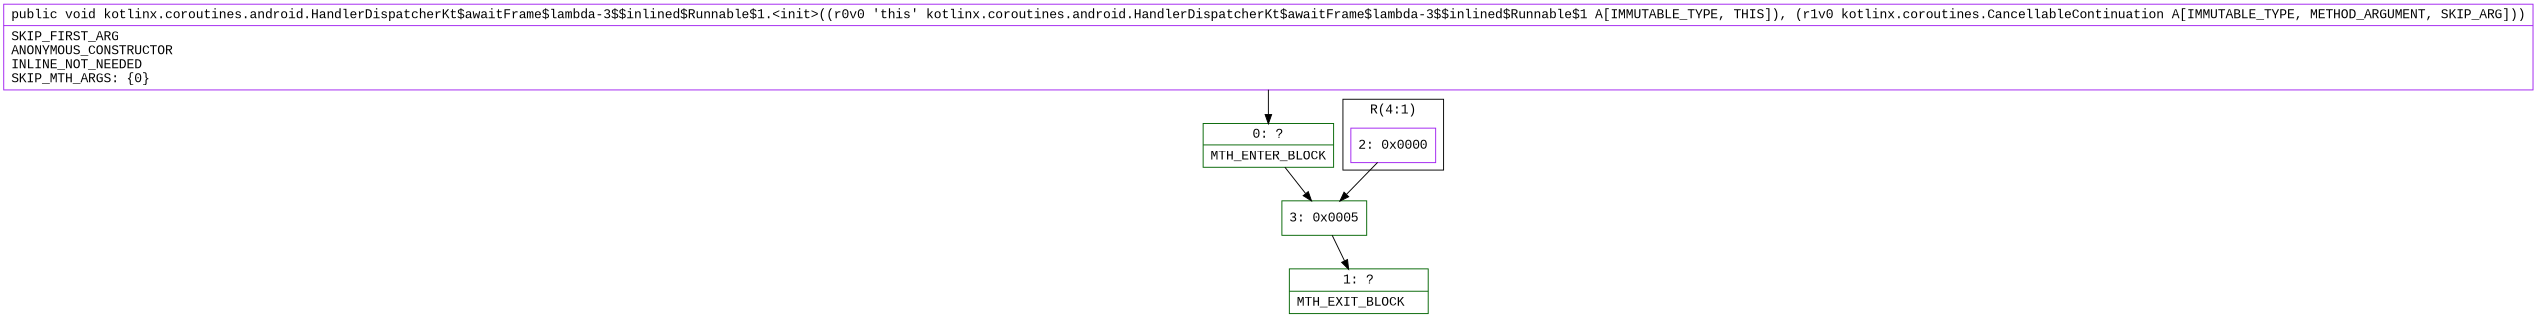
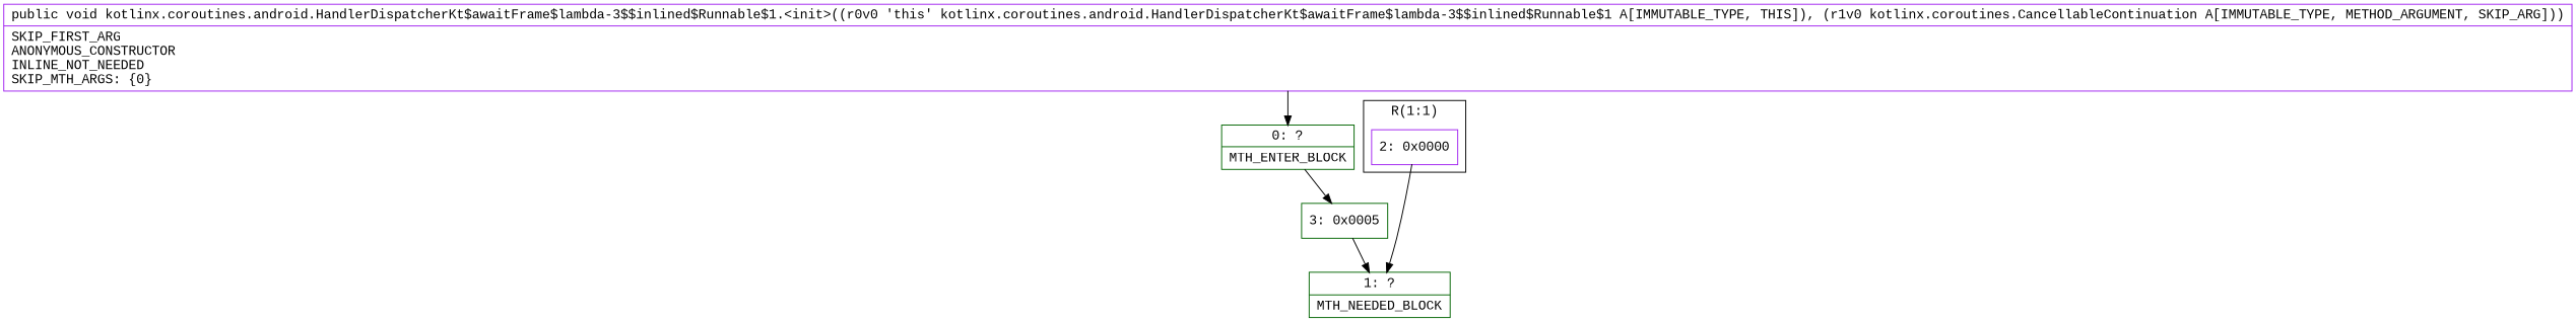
  digraph {
    fontname="Liberation Mono"
    node [color=darkgreen fontname="Liberation Mono" shape=record]
    edge [fontname="Liberation Mono"]
    n1 [color=purple label="{2\:\ 0x0000}"]
    n2 [label="{3\:\ 0x0005}"]
-   n3 [label="{1\:\ ?|MTH_EXIT_BLOCK\l}"]
+   n3 [label="{1\:\ ?|MTH_NEEDED_BLOCK\l}"]
    n4 [label="{0\:\ ?|MTH_ENTER_BLOCK\l}"]
    n5 [color=purple label="{public void kotlinx.coroutines.android.HandlerDispatcherKt$awaitFrame$lambda\-3$$inlined$Runnable$1.\<init\>((r0v0 'this' kotlinx.coroutines.android.HandlerDispatcherKt$awaitFrame$lambda\-3$$inlined$Runnable$1 A[IMMUTABLE_TYPE, THIS]), (r1v0 kotlinx.coroutines.CancellableContinuation A[IMMUTABLE_TYPE, METHOD_ARGUMENT, SKIP_ARG]))  | SKIP_FIRST_ARG\lANONYMOUS_CONSTRUCTOR\lINLINE_NOT_NEEDED\lSKIP_MTH_ARGS: \{0\}\l}"]
    subgraph cluster_1 {
-     label="R(4:1)"
+     label="R(1:1)"
      n1
    }
-   n1 -> n2
+   n1 -> n3
    n2 -> n3
    n4 -> n2
    n5 -> n4
  }
